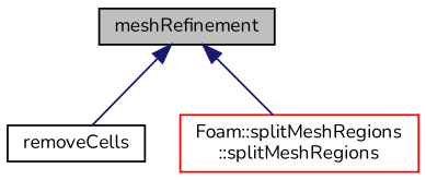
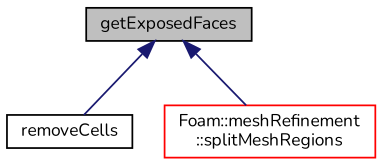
  digraph {
    fontname=Nunito
    rankdir=TB
    node [color=black fontname=Nunito fontsize=10 shape=record]
    edge [color=midnightblue dir=back fontname=Nunito fontsize=10 labelfontname=FreeSans labelfontsize=10 style=solid]
-   n1 [fillcolor=grey75 fontcolor=black height=0.2 label=meshRefinement style=filled width=0.4]
+   n1 [fillcolor=grey75 fontcolor=black height=0.2 label=getExposedFaces style=filled width=0.4]
    n2 [height=0.2 label=removeCells width=0.4]
-   n3 [color=red height=0.2 label="Foam::splitMeshRegions\l::splitMeshRegions" width=0.4]
+   n3 [color=red height=0.2 label="Foam::meshRefinement\l::splitMeshRegions" width=0.4]
    n1 -> n2
    n1 -> n3
  }
